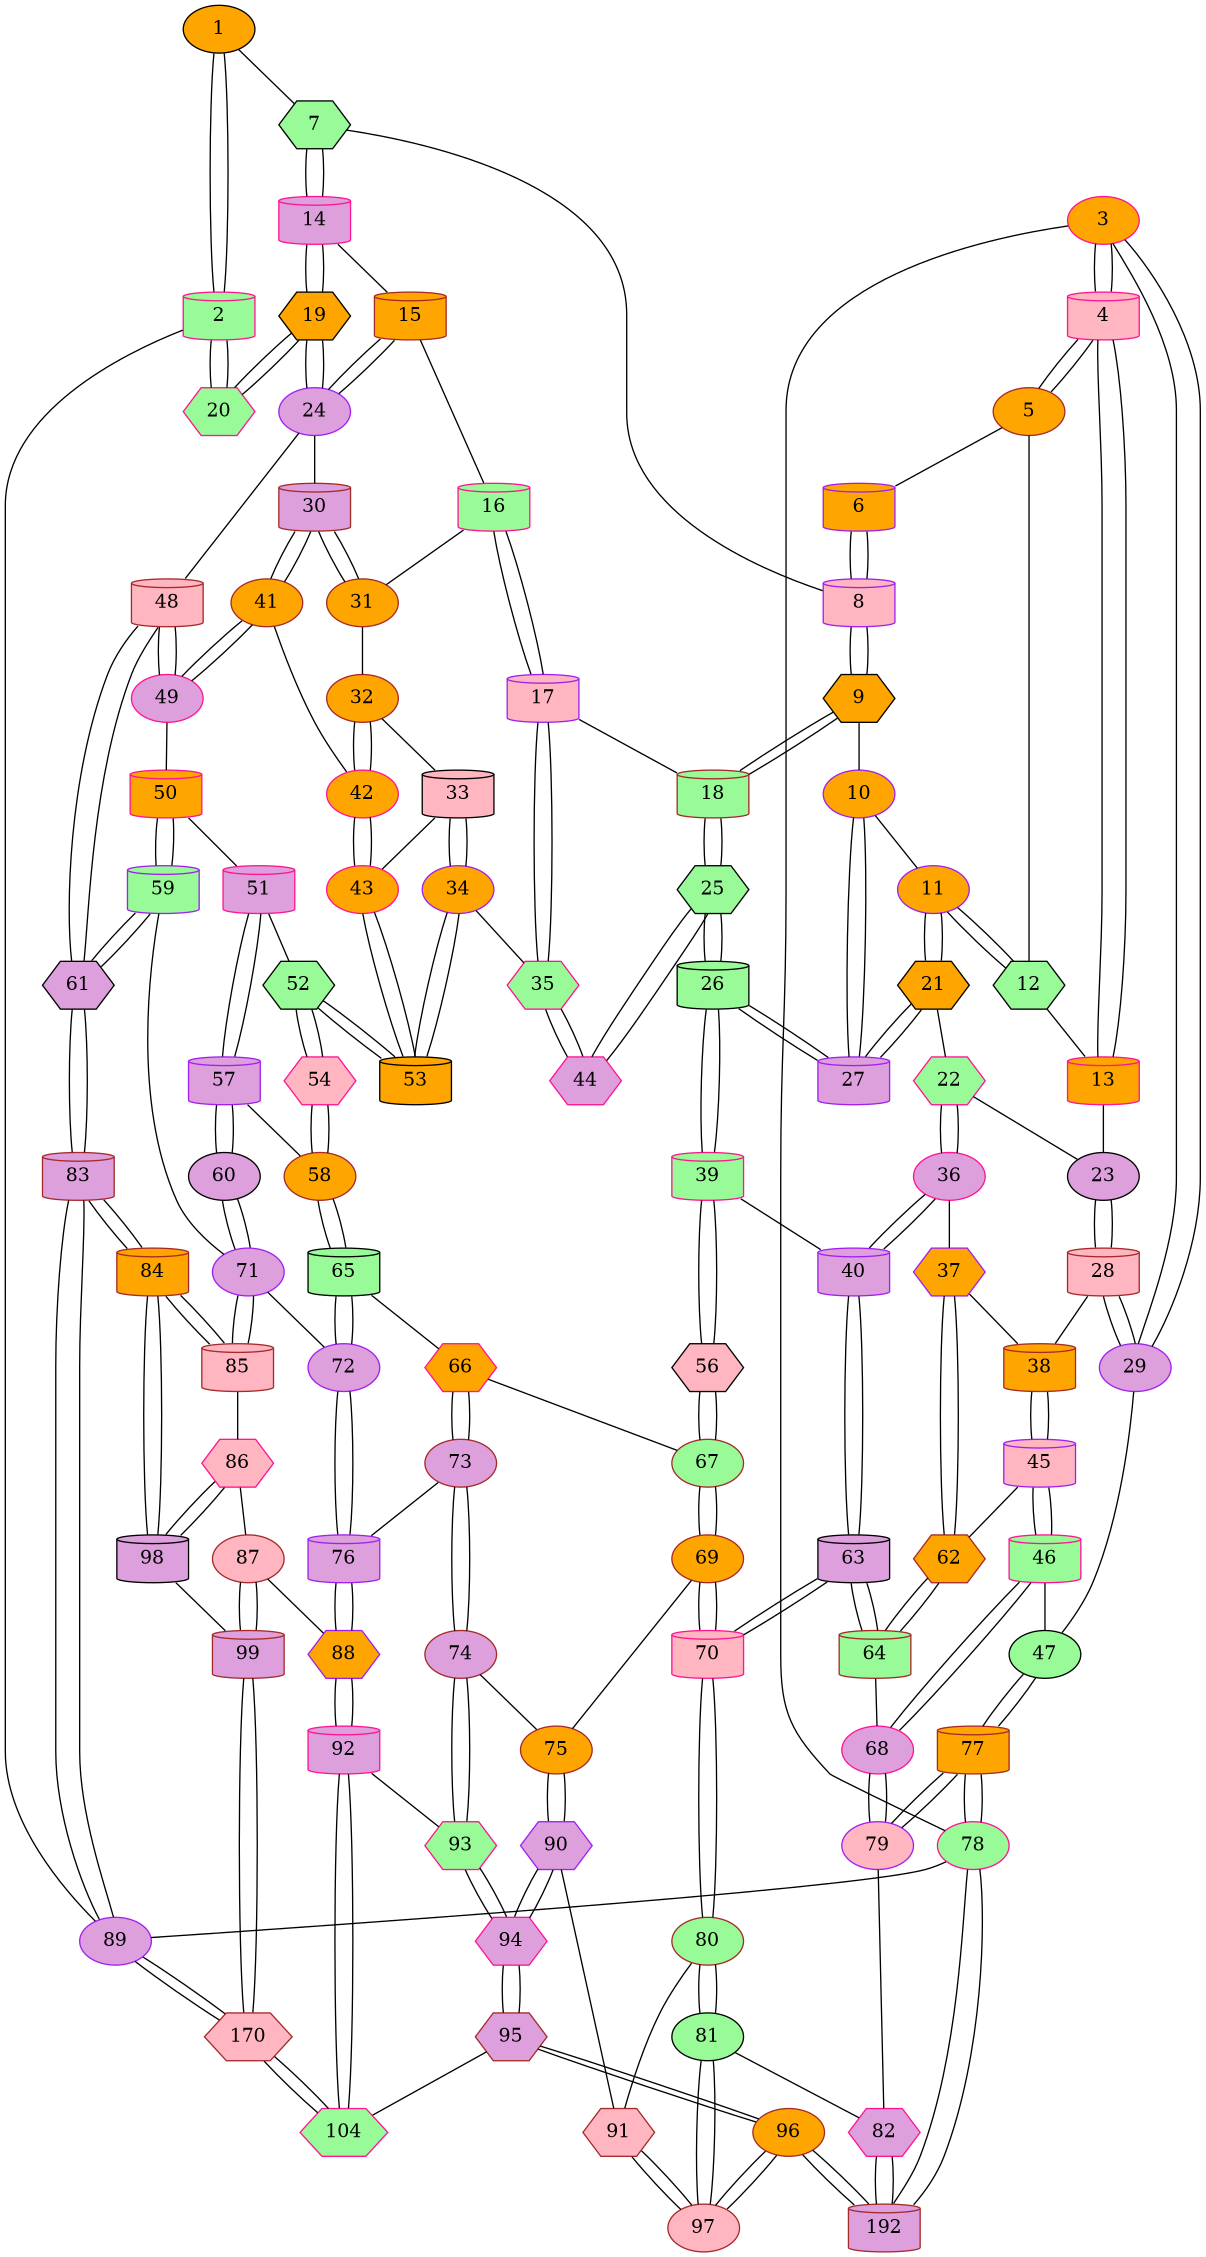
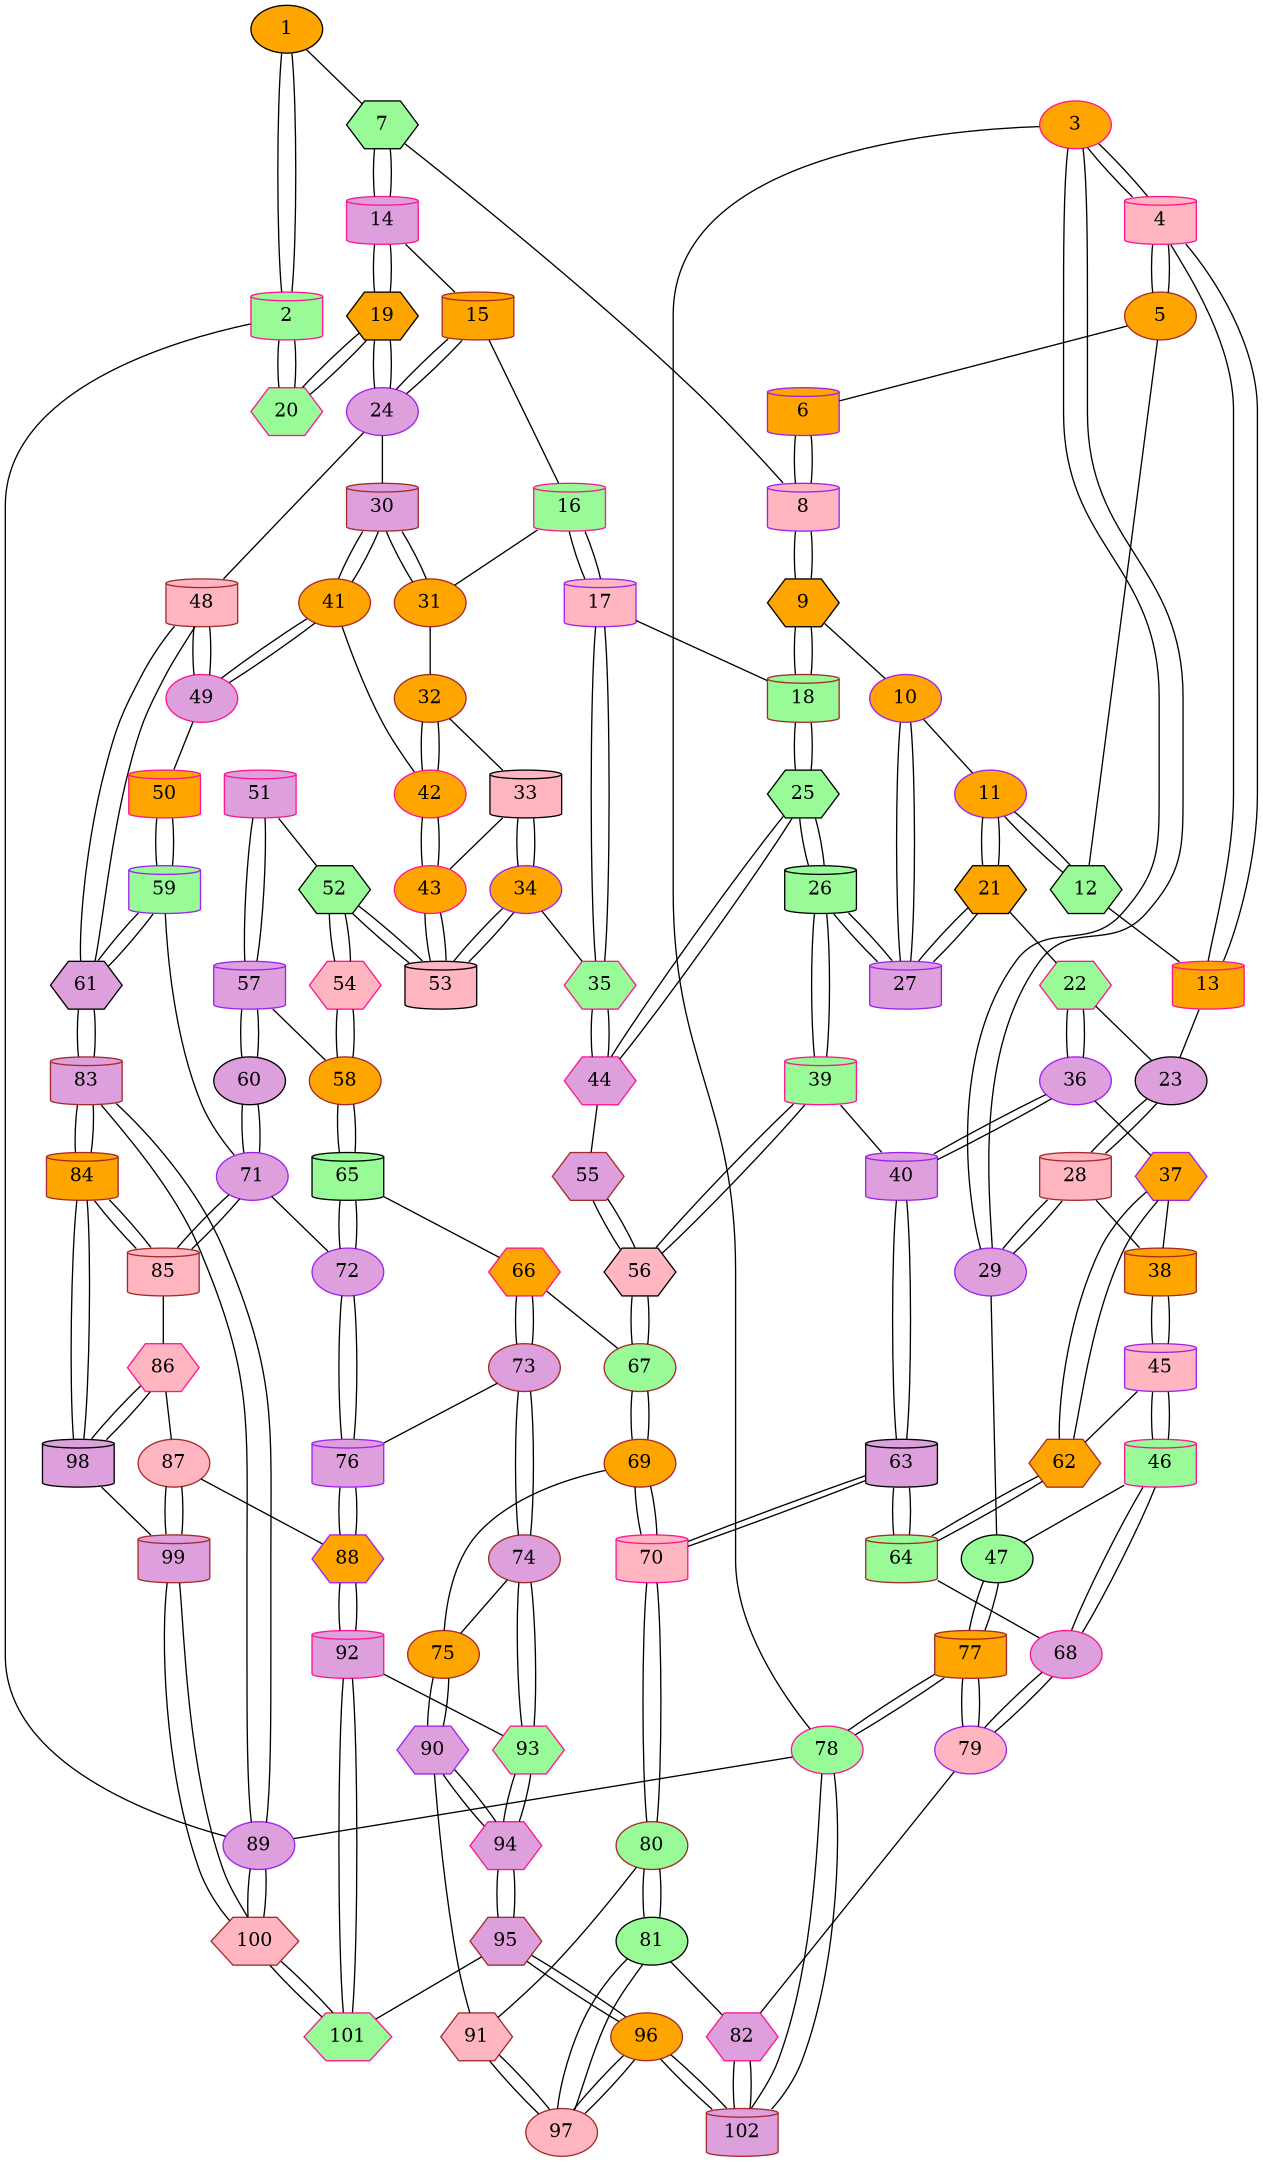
  graph {
    node [color=brown fillcolor=plum shape=cylinder style=filled]
    1 [color=black fillcolor=orange shape=ellipse]
    2 [color=deeppink fillcolor=palegreen]
    7 [color=black fillcolor=palegreen shape=hexagon]
    20 [color=deeppink fillcolor=palegreen shape=hexagon]
    89 [color=purple shape=ellipse]
    8 [color=purple fillcolor=lightpink]
    14 [color=deeppink]
    3 [color=deeppink fillcolor=orange shape=ellipse]
    4 [color=deeppink fillcolor=lightpink]
    29 [color=purple shape=ellipse]
    78 [color=deeppink fillcolor=palegreen shape=ellipse]
-   100 [fillcolor=lightpink shape=hexagon label=170]
+   100 [fillcolor=lightpink shape=hexagon]
    5 [fillcolor=orange shape=ellipse]
    13 [color=deeppink fillcolor=orange]
    47 [color=black fillcolor=palegreen shape=ellipse]
-   102 [label=192]
+   102
    6 [color=purple fillcolor=orange]
    12 [color=black fillcolor=palegreen shape=hexagon]
    23 [color=black shape=ellipse]
    9 [color=black fillcolor=orange shape=hexagon]
    15 [fillcolor=orange]
    19 [color=black fillcolor=orange shape=hexagon]
    10 [color=purple fillcolor=orange shape=ellipse]
    18 [fillcolor=palegreen]
    11 [color=purple fillcolor=orange shape=ellipse]
    27 [color=purple]
    25 [color=black fillcolor=palegreen shape=hexagon]
    21 [color=black fillcolor=orange shape=hexagon]
    22 [color=deeppink fillcolor=palegreen shape=hexagon]
    28 [fillcolor=lightpink]
    16 [color=deeppink fillcolor=palegreen]
    24 [color=purple shape=ellipse]
    17 [color=purple fillcolor=lightpink]
    31 [fillcolor=orange shape=ellipse]
    48 [fillcolor=lightpink]
    30
    35 [color=deeppink fillcolor=palegreen shape=hexagon]
    32 [fillcolor=orange shape=ellipse]
    44 [color=deeppink shape=hexagon]
    26 [color=black fillcolor=palegreen]
    49 [color=deeppink shape=ellipse]
    61 [color=black shape=hexagon]
-   36 [color=deeppink shape=ellipse]
+   36 [color=purple shape=ellipse]
    37 [color=purple fillcolor=orange shape=hexagon]
    40 [color=purple]
    38 [fillcolor=orange]
    41 [fillcolor=orange shape=ellipse]
    39 [color=deeppink fillcolor=palegreen]
+   55 [shape=hexagon]
    56 [color=black fillcolor=lightpink shape=hexagon]
    45 [color=purple fillcolor=lightpink]
    77 [fillcolor=orange]
    42 [color=deeppink fillcolor=orange shape=ellipse]
    33 [color=black fillcolor=lightpink]
    34 [color=purple fillcolor=orange shape=ellipse]
    43 [color=deeppink fillcolor=orange shape=ellipse]
-   53 [color=black fillcolor=orange]
+   53 [color=black fillcolor=lightpink]
    62 [fillcolor=orange shape=hexagon]
    63 [color=black]
    64 [fillcolor=palegreen]
    46 [color=deeppink fillcolor=palegreen]
    67 [fillcolor=palegreen shape=ellipse]
    70 [color=deeppink fillcolor=lightpink]
    50 [color=deeppink fillcolor=orange]
    68 [color=deeppink shape=ellipse]
    79 [color=purple fillcolor=lightpink shape=ellipse]
    83
    51 [color=deeppink]
    59 [color=purple fillcolor=palegreen]
    52 [color=black fillcolor=palegreen shape=hexagon]
    57 [color=purple]
    71 [color=purple shape=ellipse]
    54 [color=deeppink fillcolor=lightpink shape=hexagon]
    58 [fillcolor=orange shape=ellipse]
    60 [color=black shape=ellipse]
    65 [color=black fillcolor=palegreen]
    69 [fillcolor=orange shape=ellipse]
    66 [color=deeppink fillcolor=orange shape=hexagon]
    72 [color=purple shape=ellipse]
    85 [fillcolor=lightpink]
    84 [fillcolor=orange]
    80 [fillcolor=palegreen shape=ellipse]
    73 [shape=ellipse]
    76 [color=purple]
    74 [shape=ellipse]
    75 [fillcolor=orange shape=ellipse]
    82 [color=deeppink shape=hexagon]
    90 [color=purple shape=hexagon]
    81 [color=black fillcolor=palegreen shape=ellipse]
    91 [fillcolor=lightpink shape=hexagon]
    86 [color=deeppink fillcolor=lightpink shape=hexagon]
    88 [color=purple fillcolor=orange shape=hexagon]
    93 [color=deeppink fillcolor=palegreen shape=hexagon]
    94 [color=deeppink shape=hexagon]
    92 [color=deeppink]
    97 [fillcolor=lightpink shape=ellipse]
    98 [color=black]
    99
    87 [fillcolor=lightpink shape=ellipse]
-   101 [color=deeppink fillcolor=palegreen shape=hexagon label=104]
+   101 [color=deeppink fillcolor=palegreen shape=hexagon]
    95 [shape=hexagon]
    96 [fillcolor=orange shape=ellipse]
    1 -- 2
    1 -- 2
    1 -- 7
    2 -- 20
    2 -- 20
    2 -- 89
    7 -- 8
    7 -- 14
    7 -- 14
    89 -- 100
    89 -- 100
    8 -- 9
    8 -- 9
    14 -- 15
    14 -- 19
    14 -- 19
    3 -- 4
    3 -- 4
    3 -- 29
    3 -- 29
    3 -- 78
    4 -- 5
    4 -- 5
    4 -- 13
    4 -- 13
    29 -- 47
    78 -- 89
    78 -- 102
    78 -- 102
    100 -- 101
    100 -- 101
    5 -- 6
    5 -- 12
    13 -- 23
    47 -- 77
    47 -- 77
    6 -- 8
    6 -- 8
    12 -- 13
    23 -- 28
    23 -- 28
    9 -- 10
    9 -- 18
    9 -- 18
    15 -- 16
    15 -- 24
    15 -- 24
    19 -- 20
    19 -- 20
    19 -- 24
    19 -- 24
    10 -- 11
    10 -- 27
    10 -- 27
    18 -- 25
    18 -- 25
    11 -- 12
    11 -- 12
    11 -- 21
    11 -- 21
    25 -- 44
    25 -- 44
    25 -- 26
    25 -- 26
    21 -- 27
    21 -- 27
    21 -- 22
    22 -- 23
    22 -- 36
    22 -- 36
    28 -- 29
    28 -- 29
    28 -- 38
    16 -- 17
    16 -- 17
    16 -- 31
    24 -- 48
    24 -- 30
    17 -- 18
    17 -- 35
    17 -- 35
    31 -- 32
    48 -- 49
    48 -- 49
    48 -- 61
    48 -- 61
    30 -- 31
    30 -- 31
    30 -- 41
    30 -- 41
    35 -- 44
    35 -- 44
    32 -- 42
    32 -- 42
    32 -- 33
+   44 -- 55
    26 -- 27
    26 -- 27
    26 -- 39
    26 -- 39
    49 -- 50
    61 -- 83
    61 -- 83
    36 -- 37
    36 -- 40
    36 -- 40
    37 -- 38
    37 -- 62
    37 -- 62
    40 -- 63
    40 -- 63
    38 -- 45
    38 -- 45
    41 -- 49
    41 -- 49
    41 -- 42
    39 -- 40
    39 -- 56
    39 -- 56
+   55 -- 56
+   55 -- 56
    56 -- 67
    56 -- 67
    45 -- 62
    45 -- 46
    45 -- 46
    77 -- 78
    77 -- 78
    77 -- 79
    77 -- 79
    42 -- 43
    42 -- 43
    33 -- 34
    33 -- 34
    33 -- 43
    34 -- 35
    34 -- 53
    34 -- 53
    43 -- 53
    43 -- 53
    62 -- 64
    62 -- 64
    63 -- 64
    63 -- 64
    63 -- 70
    63 -- 70
    64 -- 68
    46 -- 47
    46 -- 68
    46 -- 68
    67 -- 69
    67 -- 69
    70 -- 80
    70 -- 80
-   50 -- 51
    50 -- 59
    50 -- 59
    68 -- 79
    68 -- 79
    79 -- 82
    83 -- 89
    83 -- 89
    83 -- 84
    83 -- 84
    51 -- 52
    51 -- 57
    51 -- 57
    59 -- 61
    59 -- 61
    59 -- 71
    52 -- 53
    52 -- 53
    52 -- 54
    52 -- 54
    57 -- 58
    57 -- 60
    57 -- 60
    71 -- 72
    71 -- 85
    71 -- 85
    54 -- 58
    54 -- 58
    58 -- 65
    58 -- 65
    60 -- 71
    60 -- 71
    65 -- 66
    65 -- 72
    65 -- 72
    69 -- 70
    69 -- 70
    69 -- 75
    66 -- 67
    66 -- 73
    66 -- 73
    72 -- 76
    72 -- 76
    85 -- 86
    84 -- 85
    84 -- 85
    84 -- 98
    84 -- 98
    80 -- 81
    80 -- 81
    80 -- 91
    73 -- 76
    73 -- 74
    73 -- 74
    76 -- 88
    76 -- 88
    74 -- 75
    74 -- 93
    74 -- 93
    75 -- 90
    75 -- 90
    82 -- 102
    82 -- 102
    90 -- 91
    90 -- 94
    90 -- 94
    81 -- 82
    81 -- 97
    81 -- 97
    91 -- 97
    91 -- 97
    86 -- 98
    86 -- 98
    86 -- 87
    88 -- 92
    88 -- 92
    93 -- 94
    93 -- 94
    94 -- 95
    94 -- 95
    92 -- 93
    92 -- 101
    92 -- 101
    98 -- 99
    99 -- 100
    99 -- 100
    87 -- 88
    87 -- 99
    87 -- 99
    95 -- 101
    95 -- 96
    95 -- 96
    96 -- 102
    96 -- 102
    96 -- 97
    96 -- 97
  }
